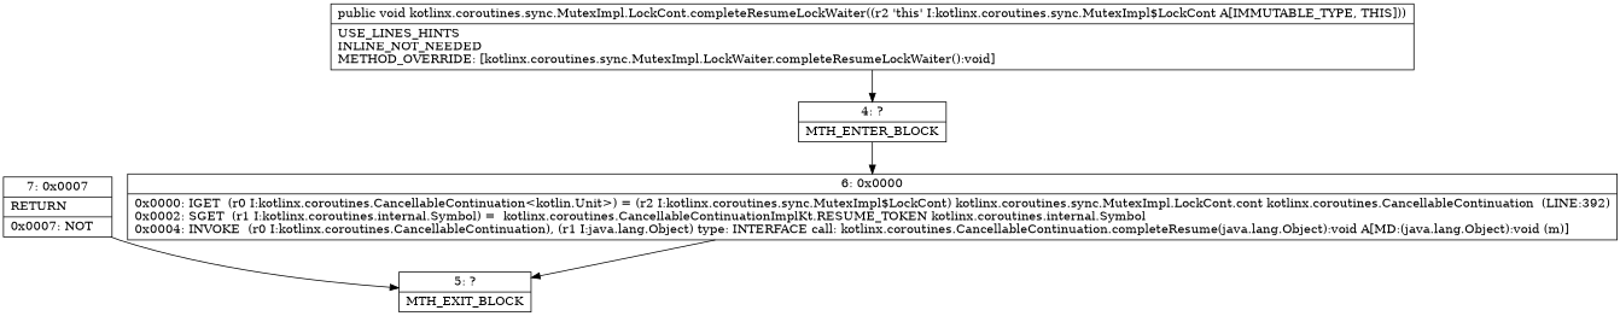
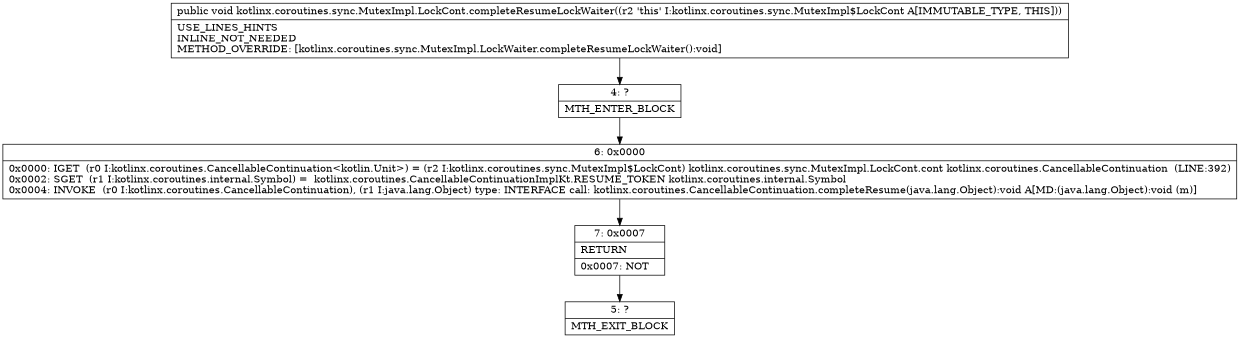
  digraph {
    node [shape=record]
    n1 [label="{4\:\ ?|MTH_ENTER_BLOCK\l}"]
    n2 [label="{6\:\ 0x0000|0x0000: IGET  (r0 I:kotlinx.coroutines.CancellableContinuation\<kotlin.Unit\>) = (r2 I:kotlinx.coroutines.sync.MutexImpl$LockCont) kotlinx.coroutines.sync.MutexImpl.LockCont.cont kotlinx.coroutines.CancellableContinuation  (LINE:392)\l0x0002: SGET  (r1 I:kotlinx.coroutines.internal.Symbol) =  kotlinx.coroutines.CancellableContinuationImplKt.RESUME_TOKEN kotlinx.coroutines.internal.Symbol \l0x0004: INVOKE  (r0 I:kotlinx.coroutines.CancellableContinuation), (r1 I:java.lang.Object) type: INTERFACE call: kotlinx.coroutines.CancellableContinuation.completeResume(java.lang.Object):void A[MD:(java.lang.Object):void (m)]\l}"]
    n3 [label="{7\:\ 0x0007|RETURN\l|0x0007: NOT   \l}"]
    n4 [label="{5\:\ ?|MTH_EXIT_BLOCK\l}"]
    n5 [label="{public void kotlinx.coroutines.sync.MutexImpl.LockCont.completeResumeLockWaiter((r2 'this' I:kotlinx.coroutines.sync.MutexImpl$LockCont A[IMMUTABLE_TYPE, THIS]))  | USE_LINES_HINTS\lINLINE_NOT_NEEDED\lMETHOD_OVERRIDE: [kotlinx.coroutines.sync.MutexImpl.LockWaiter.completeResumeLockWaiter():void]\l}"]
    n1 -> n2
-   n2 -> n4
+   n2 -> n3
    n3 -> n4
    n5 -> n1
  }
